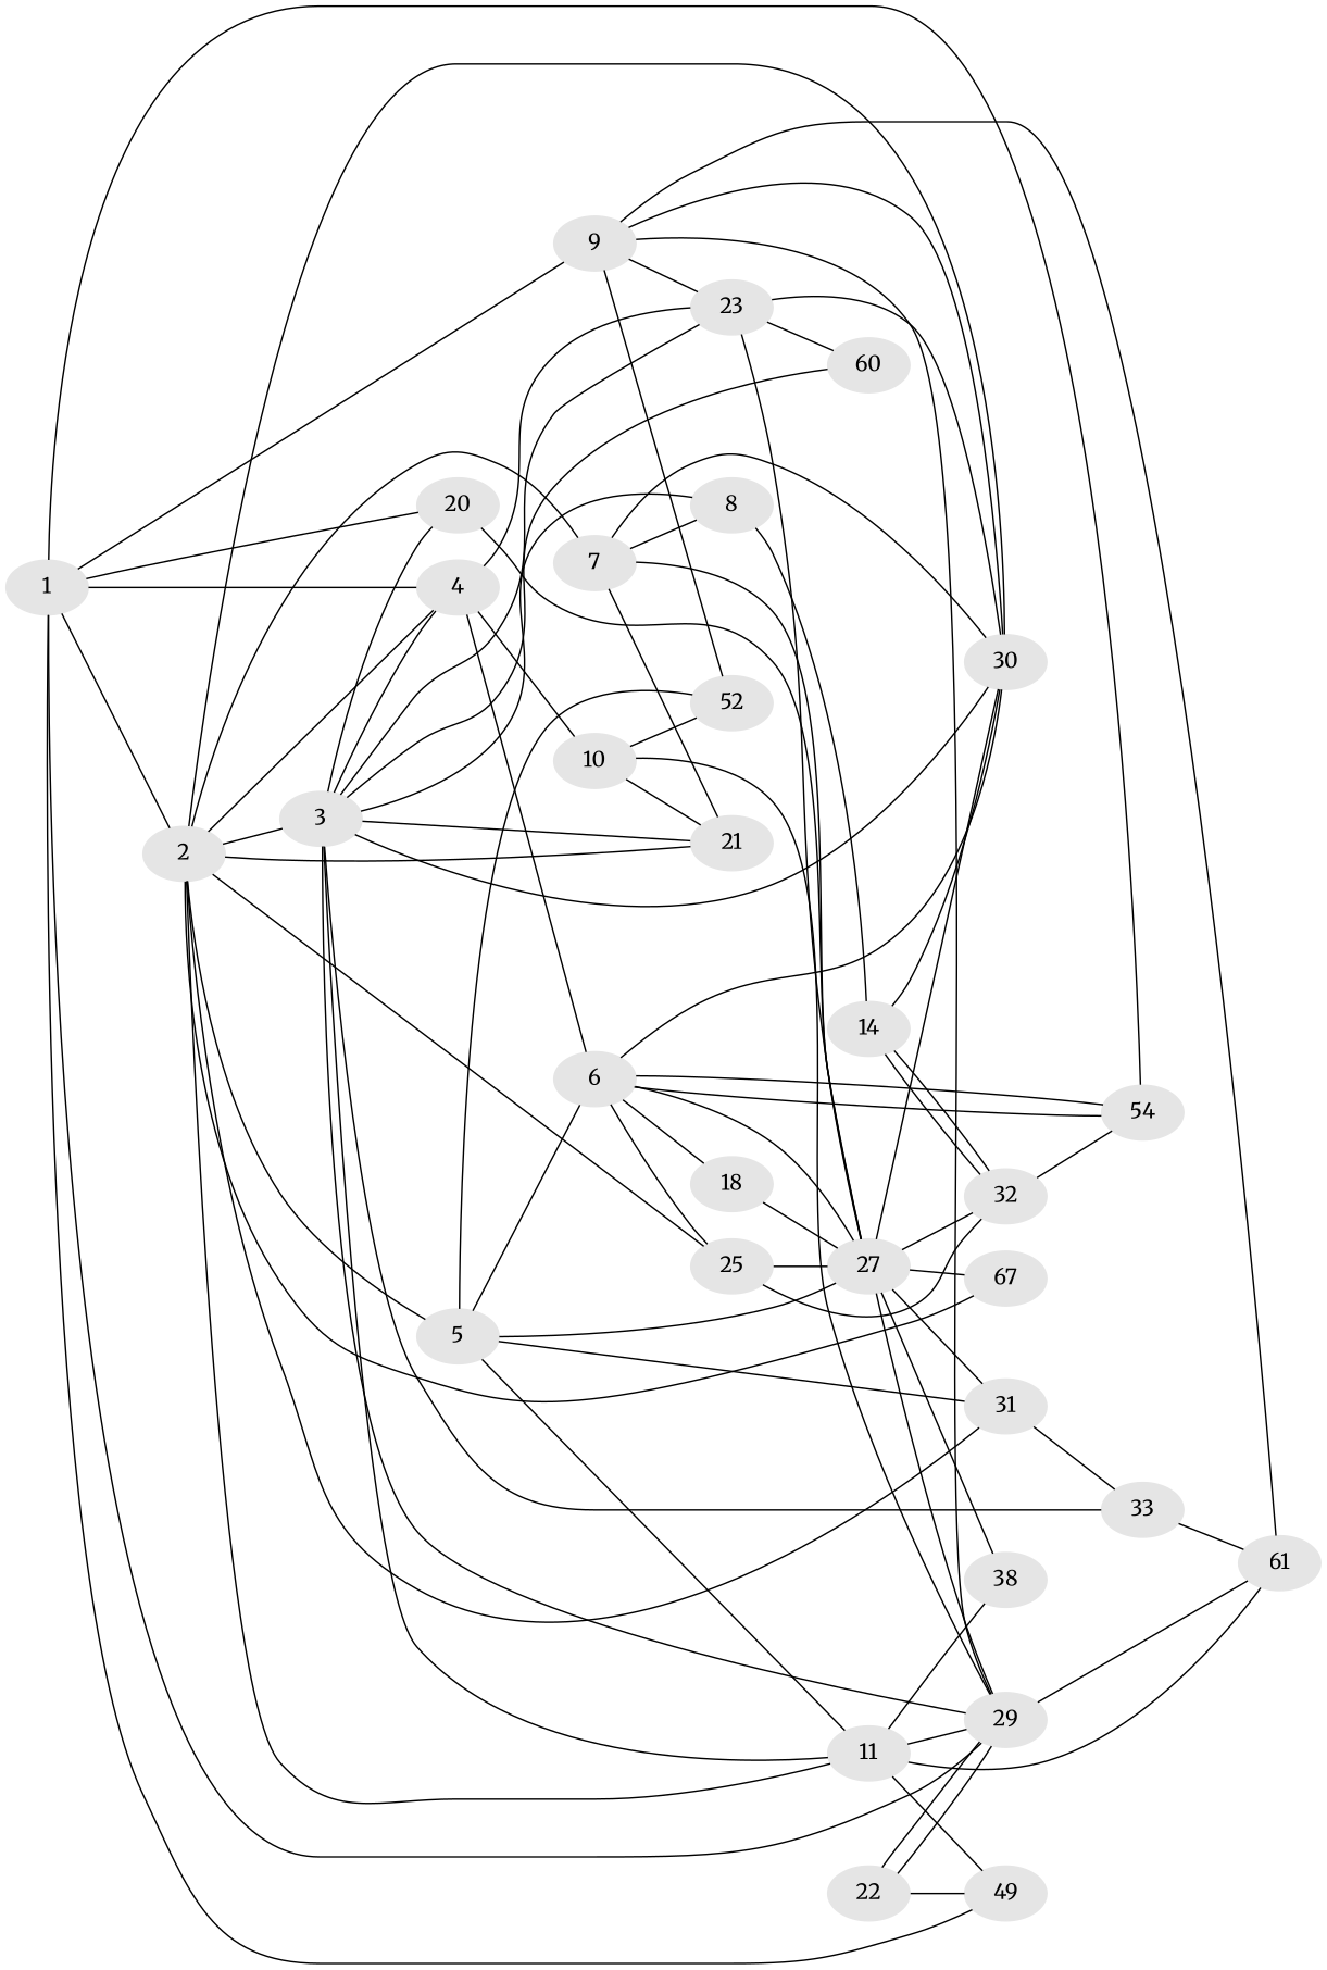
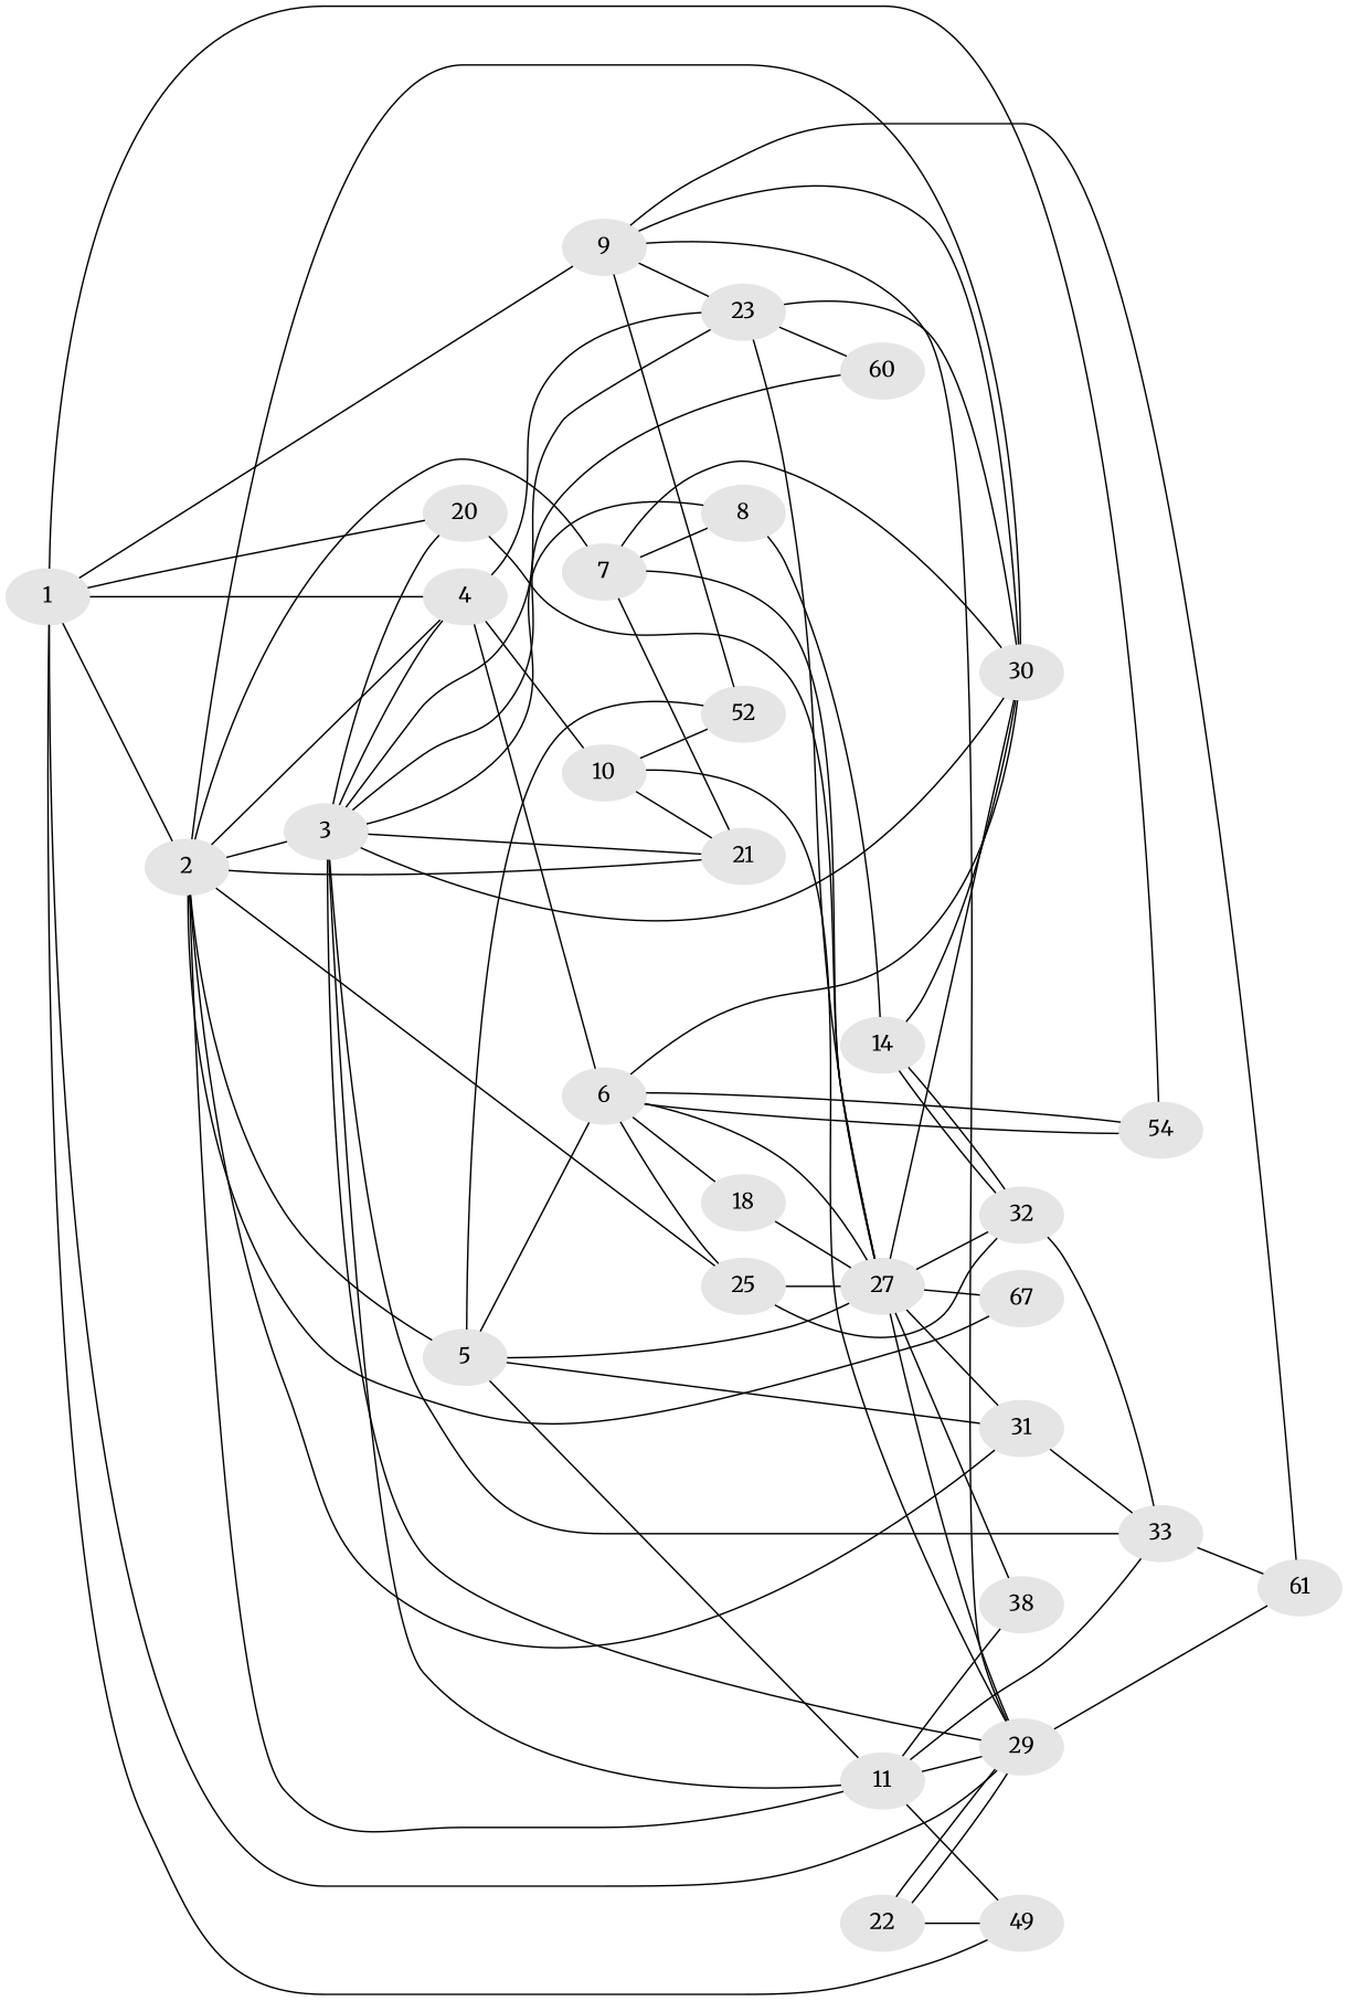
  graph {
    fontname=Merriweather
    rankdir=LR
    node [color=gray90 fontname=Merriweather style=filled]
    edge [fontname=Merriweather]
    1 [super="+24+26"]
    2 [super="+44+19"]
    4 [super="+12"]
    9 [super="+17"]
    20
    29 [super="+34+41"]
    49
    54
    3 [super="+16"]
    5 [super="+53+15"]
    7 [super="+43"]
    11 [super="+46"]
    21
    25 [super="+39"]
    30 [super="+56"]
    31 [super="+42+40"]
    n17 [label=67]
    23 [super="+35"]
    6 [super="+37"]
    10
    52
    61
    27 [super="+36"]
    8 [super="+50"]
    33
    60
    38
    32
    14
    18
    22
    1 -- 2
    1 -- 4 [weight=2]
    1 -- 9
    1 -- 20
    1 -- 29
    1 -- 49
    1 -- 54
    2 -- 4
    2 -- 3
    2 -- 5
    2 -- 7 [weight=3]
    2 -- 11
    2 -- 21 [weight=2]
    2 -- 25
    2 -- 30
    2 -- 31
    2 -- n17
    4 -- 23 [weight=2]
    4 -- 6
    4 -- 10
    9 -- 29
    9 -- 30
    9 -- 23
    9 -- 52
    9 -- 61
    20 -- 27
    29 -- 61
    3 -- 4
    3 -- 20
    3 -- 29
    3 -- 11
    3 -- 21
    3 -- 30
    3 -- 23
    3 -- 8
    3 -- 33
    3 -- 60
    5 -- 11
    5 -- 31
    5 -- 6
    5 -- 52
    5 -- 27 [weight=2]
    7 -- 21
    7 -- 30
    7 -- 27
    7 -- 8
    11 -- 29
    11 -- 49
-   11 -- 61
+   11 -- 33
    11 -- 38
    25 -- 27
    25 -- 32
    31 -- 33
    23 -- 30
    23 -- 27
    23 -- 60
    6 -- 54
    6 -- 54
    6 -- 25
    6 -- 30
    6 -- 27
    6 -- 18
    10 -- 29
    10 -- 21
    10 -- 52
    27 -- 29
    27 -- 30
    27 -- 31 [weight=3]
    27 -- n17 [weight=2]
    27 -- 38
    27 -- 32
    8 -- 14
    33 -- 61
-   32 -- 54
+   32 -- 33
    14 -- 30
    14 -- 32
    14 -- 32
    18 -- 27
    22 -- 29 [weight=2]
    22 -- 29
    22 -- 49
  }
